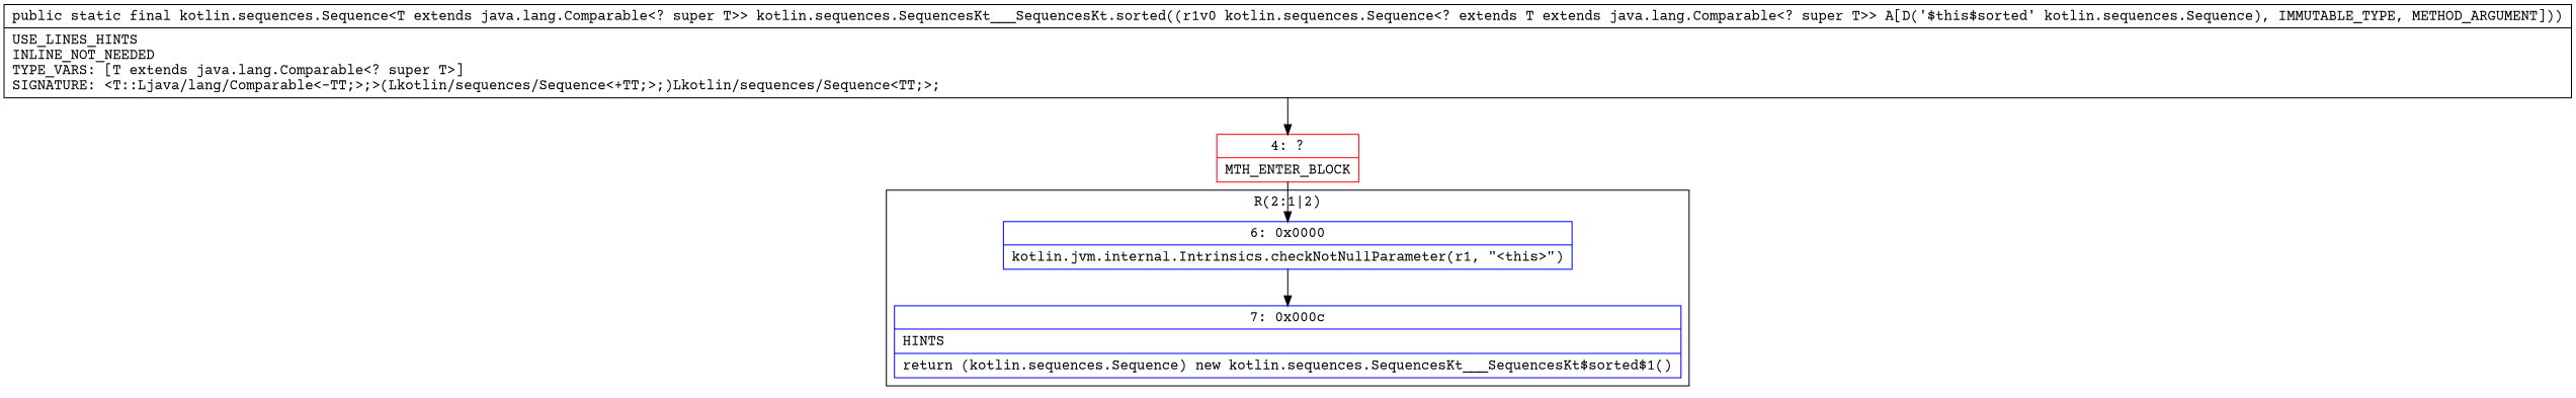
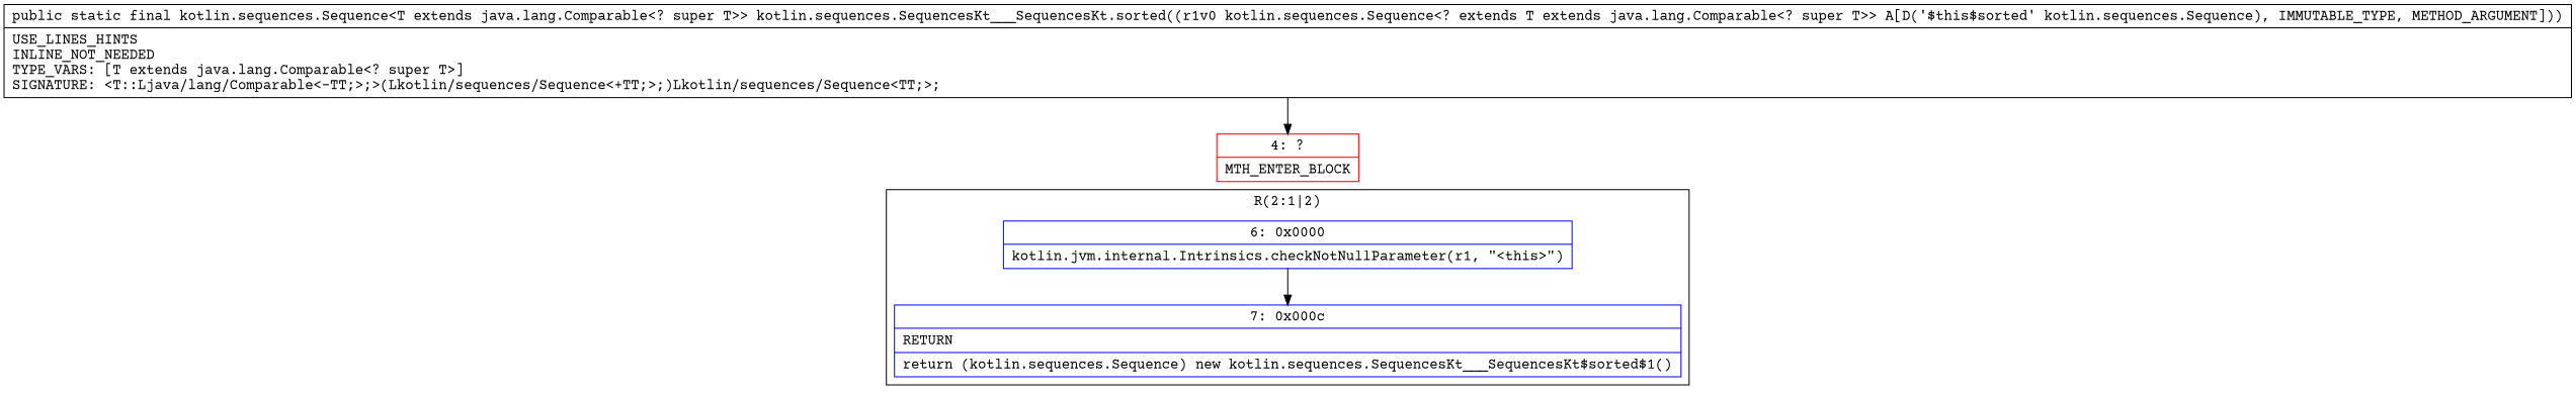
  digraph {
    fontname="Courier Prime"
    node [color=blue fontname="Courier Prime" shape=record]
    edge [fontname="Courier Prime"]
    n1 [label="{6\:\ 0x0000|kotlin.jvm.internal.Intrinsics.checkNotNullParameter(r1, \"\<this\>\")\l}"]
-   n2 [label="{7\:\ 0x000c|HINTS\l|return (kotlin.sequences.Sequence) new kotlin.sequences.SequencesKt___SequencesKt$sorted$1()\l}"]
+   n2 [label="{7\:\ 0x000c|RETURN\l|return (kotlin.sequences.Sequence) new kotlin.sequences.SequencesKt___SequencesKt$sorted$1()\l}"]
    n3 [color=red label="{4\:\ ?|MTH_ENTER_BLOCK\l}"]
    n4 [label="{public static final kotlin.sequences.Sequence\<T extends java.lang.Comparable\<? super T\>\> kotlin.sequences.SequencesKt___SequencesKt.sorted((r1v0 kotlin.sequences.Sequence\<? extends T extends java.lang.Comparable\<? super T\>\> A[D('$this$sorted' kotlin.sequences.Sequence), IMMUTABLE_TYPE, METHOD_ARGUMENT]))  | USE_LINES_HINTS\lINLINE_NOT_NEEDED\lTYPE_VARS: [T extends java.lang.Comparable\<? super T\>]\lSIGNATURE: \<T::Ljava\/lang\/Comparable\<\-TT;\>;\>(Lkotlin\/sequences\/Sequence\<+TT;\>;)Lkotlin\/sequences\/Sequence\<TT;\>;\l}" color=""]
    subgraph cluster_1 {
      label="R(2:1|2)"
      n1
      n2
    }
    n1 -> n2
-   n3 -> n1
    n4 -> n3
  }
